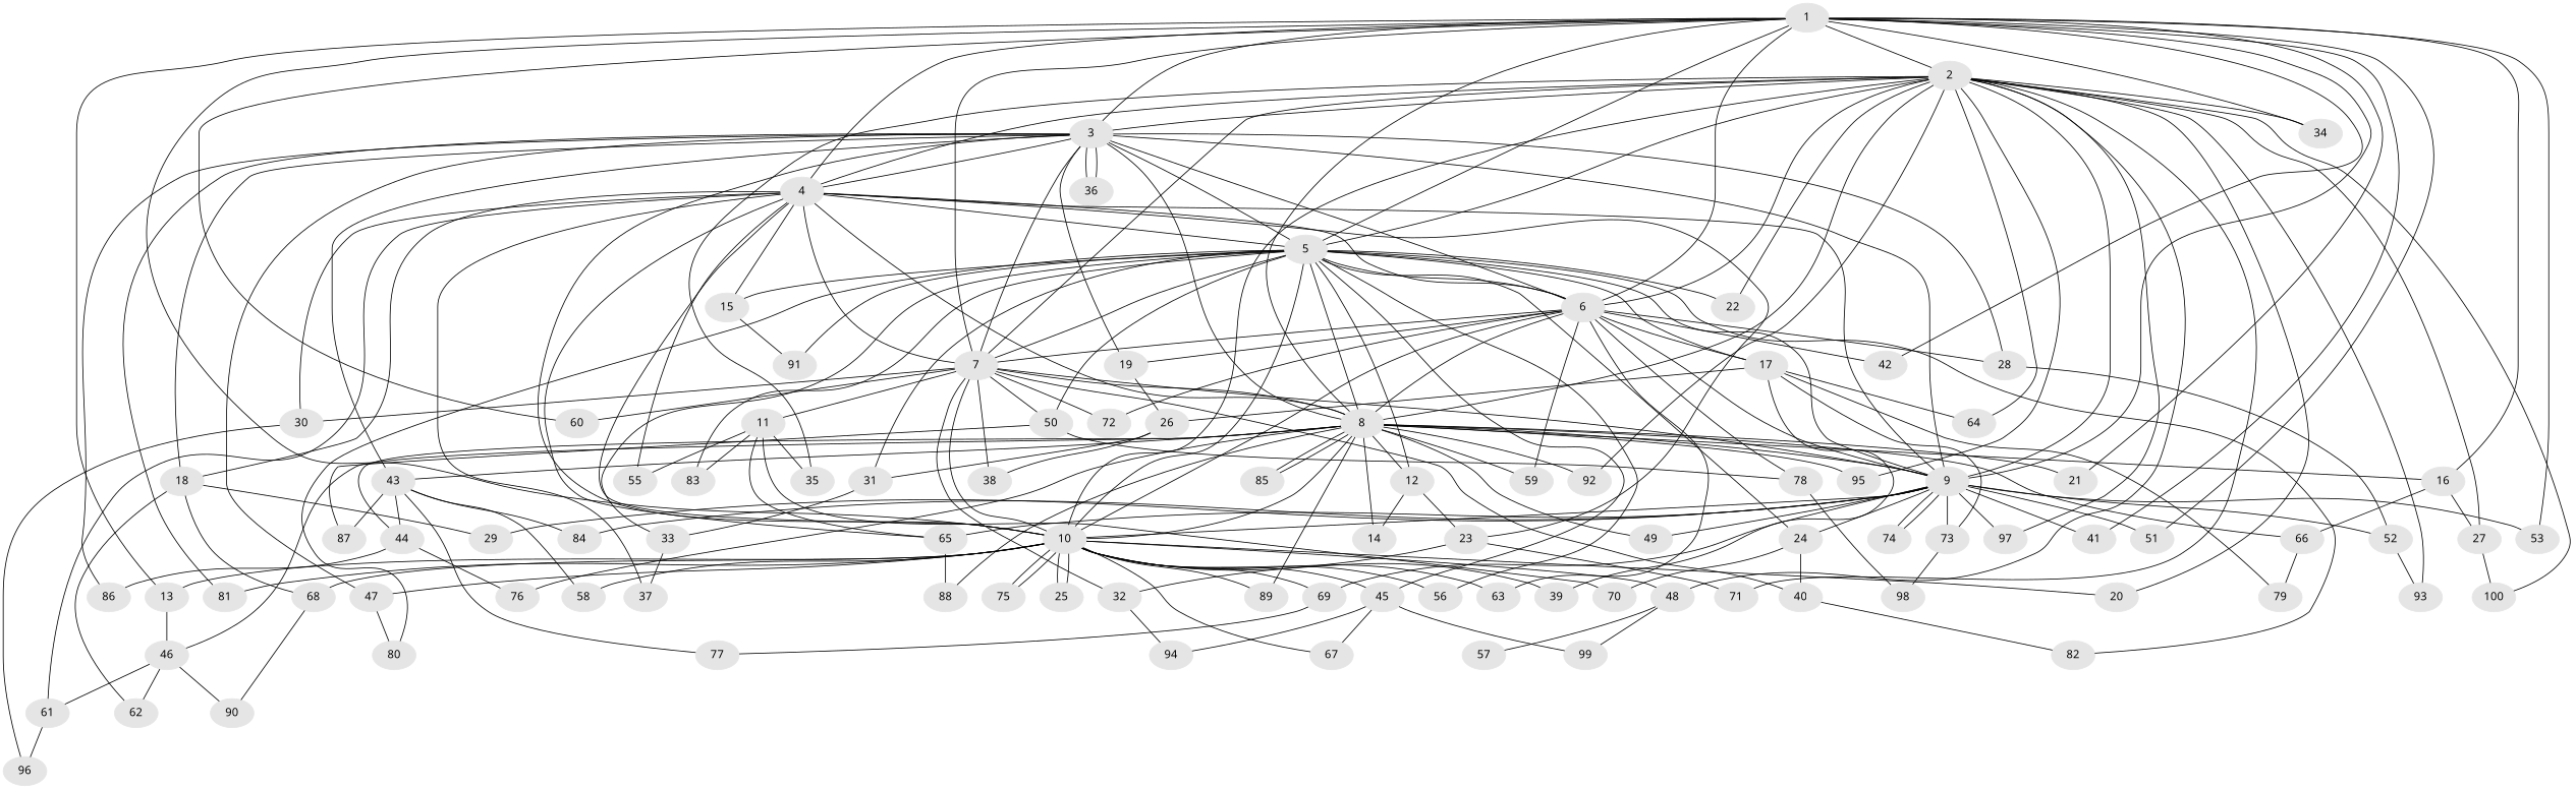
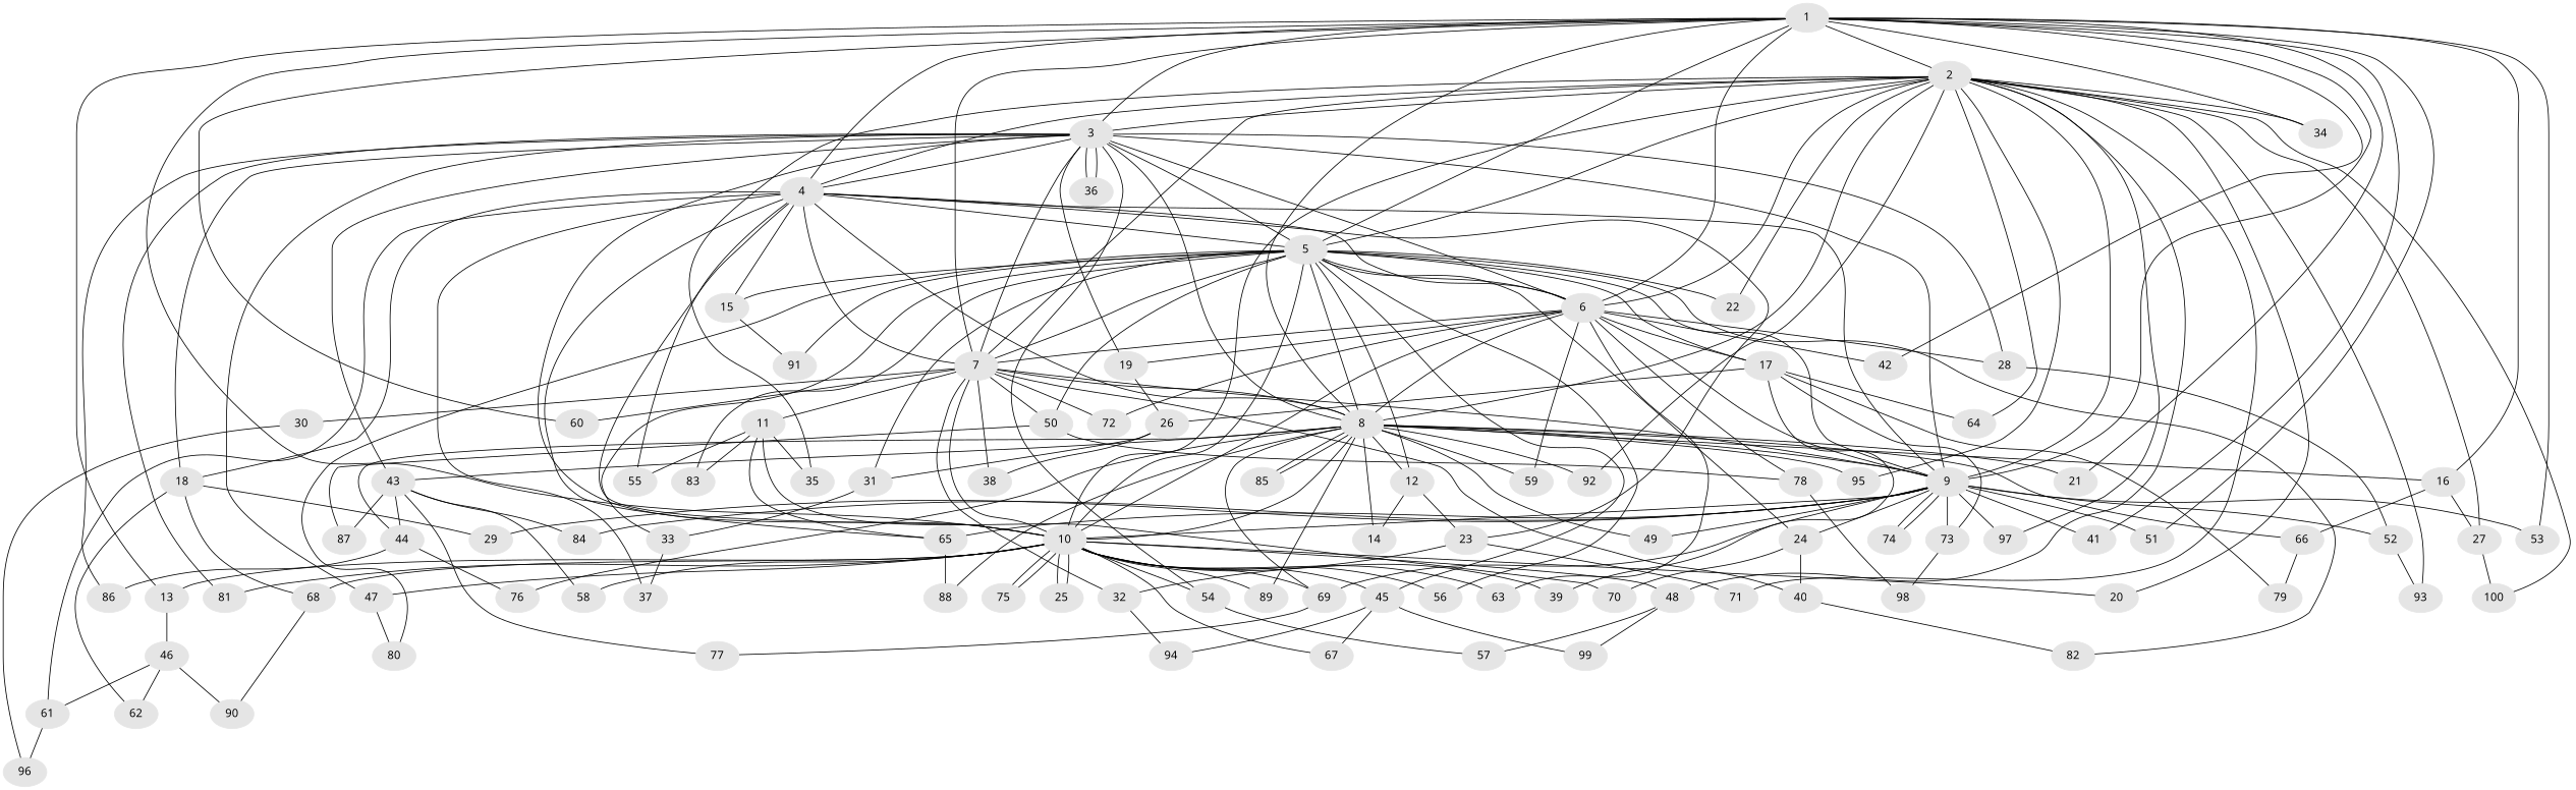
  graph {
    fontname="Noto Sans"
    node [color=gray90 fontname="Noto Sans" style=filled]
    edge [fontname="Noto Sans"]
    1
    2
    3
    4
    5
    6
    7
    8
    9
    10
    13
    16
    21
    34
    41
    42
    51
    53
    60
    20
    22
    27
    35
    48
    64
    71
    92
    93
    95
    97
    100
    18
    19
    28
    36
    43
    47
+   54
    81
    86
    15
    23
    30
    37
    55
    61
    65
    12
    17
    24
    31
    33
    45
    50
    56
    80
    82
    83
    91
    59
    63
    72
    78
    11
    32
    38
    40
    14
    44
    46
    49
    66
    76
    85
    88
    89
    29
    52
    69
    73
    74
    84
    25
    39
    58
    67
    68
    75
    99
    57
    62
    26
    77
    87
    96
    79
    70
    94
    98
    90
    1 -- 2
    1 -- 3
    1 -- 4
    1 -- 5
    1 -- 6
    1 -- 7
    1 -- 8
    1 -- 9
    1 -- 10
    1 -- 13
    1 -- 16
    1 -- 21
    1 -- 34
    1 -- 41
    1 -- 42
    1 -- 51
    1 -- 53
    1 -- 60
    2 -- 3
    2 -- 4
    2 -- 5
    2 -- 6
    2 -- 7
    2 -- 8
    2 -- 9
    2 -- 10
    2 -- 34
    2 -- 20
    2 -- 22
    2 -- 27
    2 -- 35
    2 -- 48
    2 -- 64
    2 -- 71
    2 -- 92
    2 -- 93
    2 -- 95
    2 -- 97
    2 -- 100
    3 -- 4
    3 -- 5
    3 -- 6
    3 -- 7
    3 -- 8
    3 -- 9
    3 -- 10
    3 -- 18
    3 -- 19
    3 -- 28
    3 -- 36
    3 -- 36
    3 -- 43
    3 -- 47
+   3 -- 54
    3 -- 81
    3 -- 86
    4 -- 5
    4 -- 6
    4 -- 7
    4 -- 8
    4 -- 9
    4 -- 10
    4 -- 18
    4 -- 15
    4 -- 23
-   4 -- 30
    4 -- 37
    4 -- 55
    4 -- 61
    4 -- 65
    5 -- 6
    5 -- 7
    5 -- 8
    5 -- 9
    5 -- 10
    5 -- 22
    5 -- 15
    5 -- 12
    5 -- 17
    5 -- 24
    5 -- 31
    5 -- 33
    5 -- 45
    5 -- 50
    5 -- 56
    5 -- 80
    5 -- 82
    5 -- 83
    5 -- 91
    6 -- 7
    6 -- 8
    6 -- 9
    6 -- 10
    6 -- 42
    6 -- 19
    6 -- 28
    6 -- 17
    6 -- 59
    6 -- 63
    6 -- 72
    6 -- 78
    7 -- 8
    7 -- 9
    7 -- 10
    7 -- 60
    7 -- 30
    7 -- 50
    7 -- 72
    7 -- 11
    7 -- 32
    7 -- 38
    7 -- 40
    8 -- 9
    8 -- 10
    8 -- 16
    8 -- 21
    8 -- 92
    8 -- 95
    8 -- 43
    8 -- 12
    8 -- 59
    8 -- 14
    8 -- 44
-   8 -- 46
+   8 -- 69
    8 -- 49
    8 -- 66
    8 -- 76
    8 -- 85
    8 -- 85
    8 -- 88
    8 -- 89
    9 -- 10
    9 -- 41
    9 -- 51
    9 -- 53
    9 -- 97
    9 -- 65
    9 -- 24
    9 -- 49
    9 -- 29
    9 -- 52
    9 -- 69
    9 -- 73
    9 -- 74
    9 -- 74
    9 -- 84
    10 -- 13
    10 -- 20
    10 -- 48
    10 -- 47
+   10 -- 54
    10 -- 81
    10 -- 45
    10 -- 56
    10 -- 63
    10 -- 89
    10 -- 69
    10 -- 25
    10 -- 25
    10 -- 39
    10 -- 58
    10 -- 67
    10 -- 68
    10 -- 75
    10 -- 75
    13 -- 46
    16 -- 27
    16 -- 66
    27 -- 100
    48 -- 99
    48 -- 57
    18 -- 29
    18 -- 68
    18 -- 62
    19 -- 26
    28 -- 52
    43 -- 44
    43 -- 84
    43 -- 58
    43 -- 77
    43 -- 87
    47 -- 80
+   54 -- 57
    15 -- 91
    23 -- 71
    23 -- 32
    30 -- 96
    61 -- 96
    65 -- 88
    12 -- 23
    12 -- 14
    17 -- 64
    17 -- 73
    17 -- 39
    17 -- 26
    17 -- 79
    24 -- 40
    24 -- 70
    31 -- 33
    33 -- 37
    45 -- 67
    45 -- 99
    45 -- 94
    50 -- 78
    50 -- 87
    78 -- 98
    11 -- 35
    11 -- 55
    11 -- 65
    11 -- 83
    11 -- 70
    32 -- 94
    40 -- 82
    44 -- 86
    44 -- 76
    46 -- 61
    46 -- 62
    46 -- 90
    66 -- 79
    52 -- 93
    69 -- 77
    73 -- 98
    68 -- 90
    26 -- 31
    26 -- 38
  }
